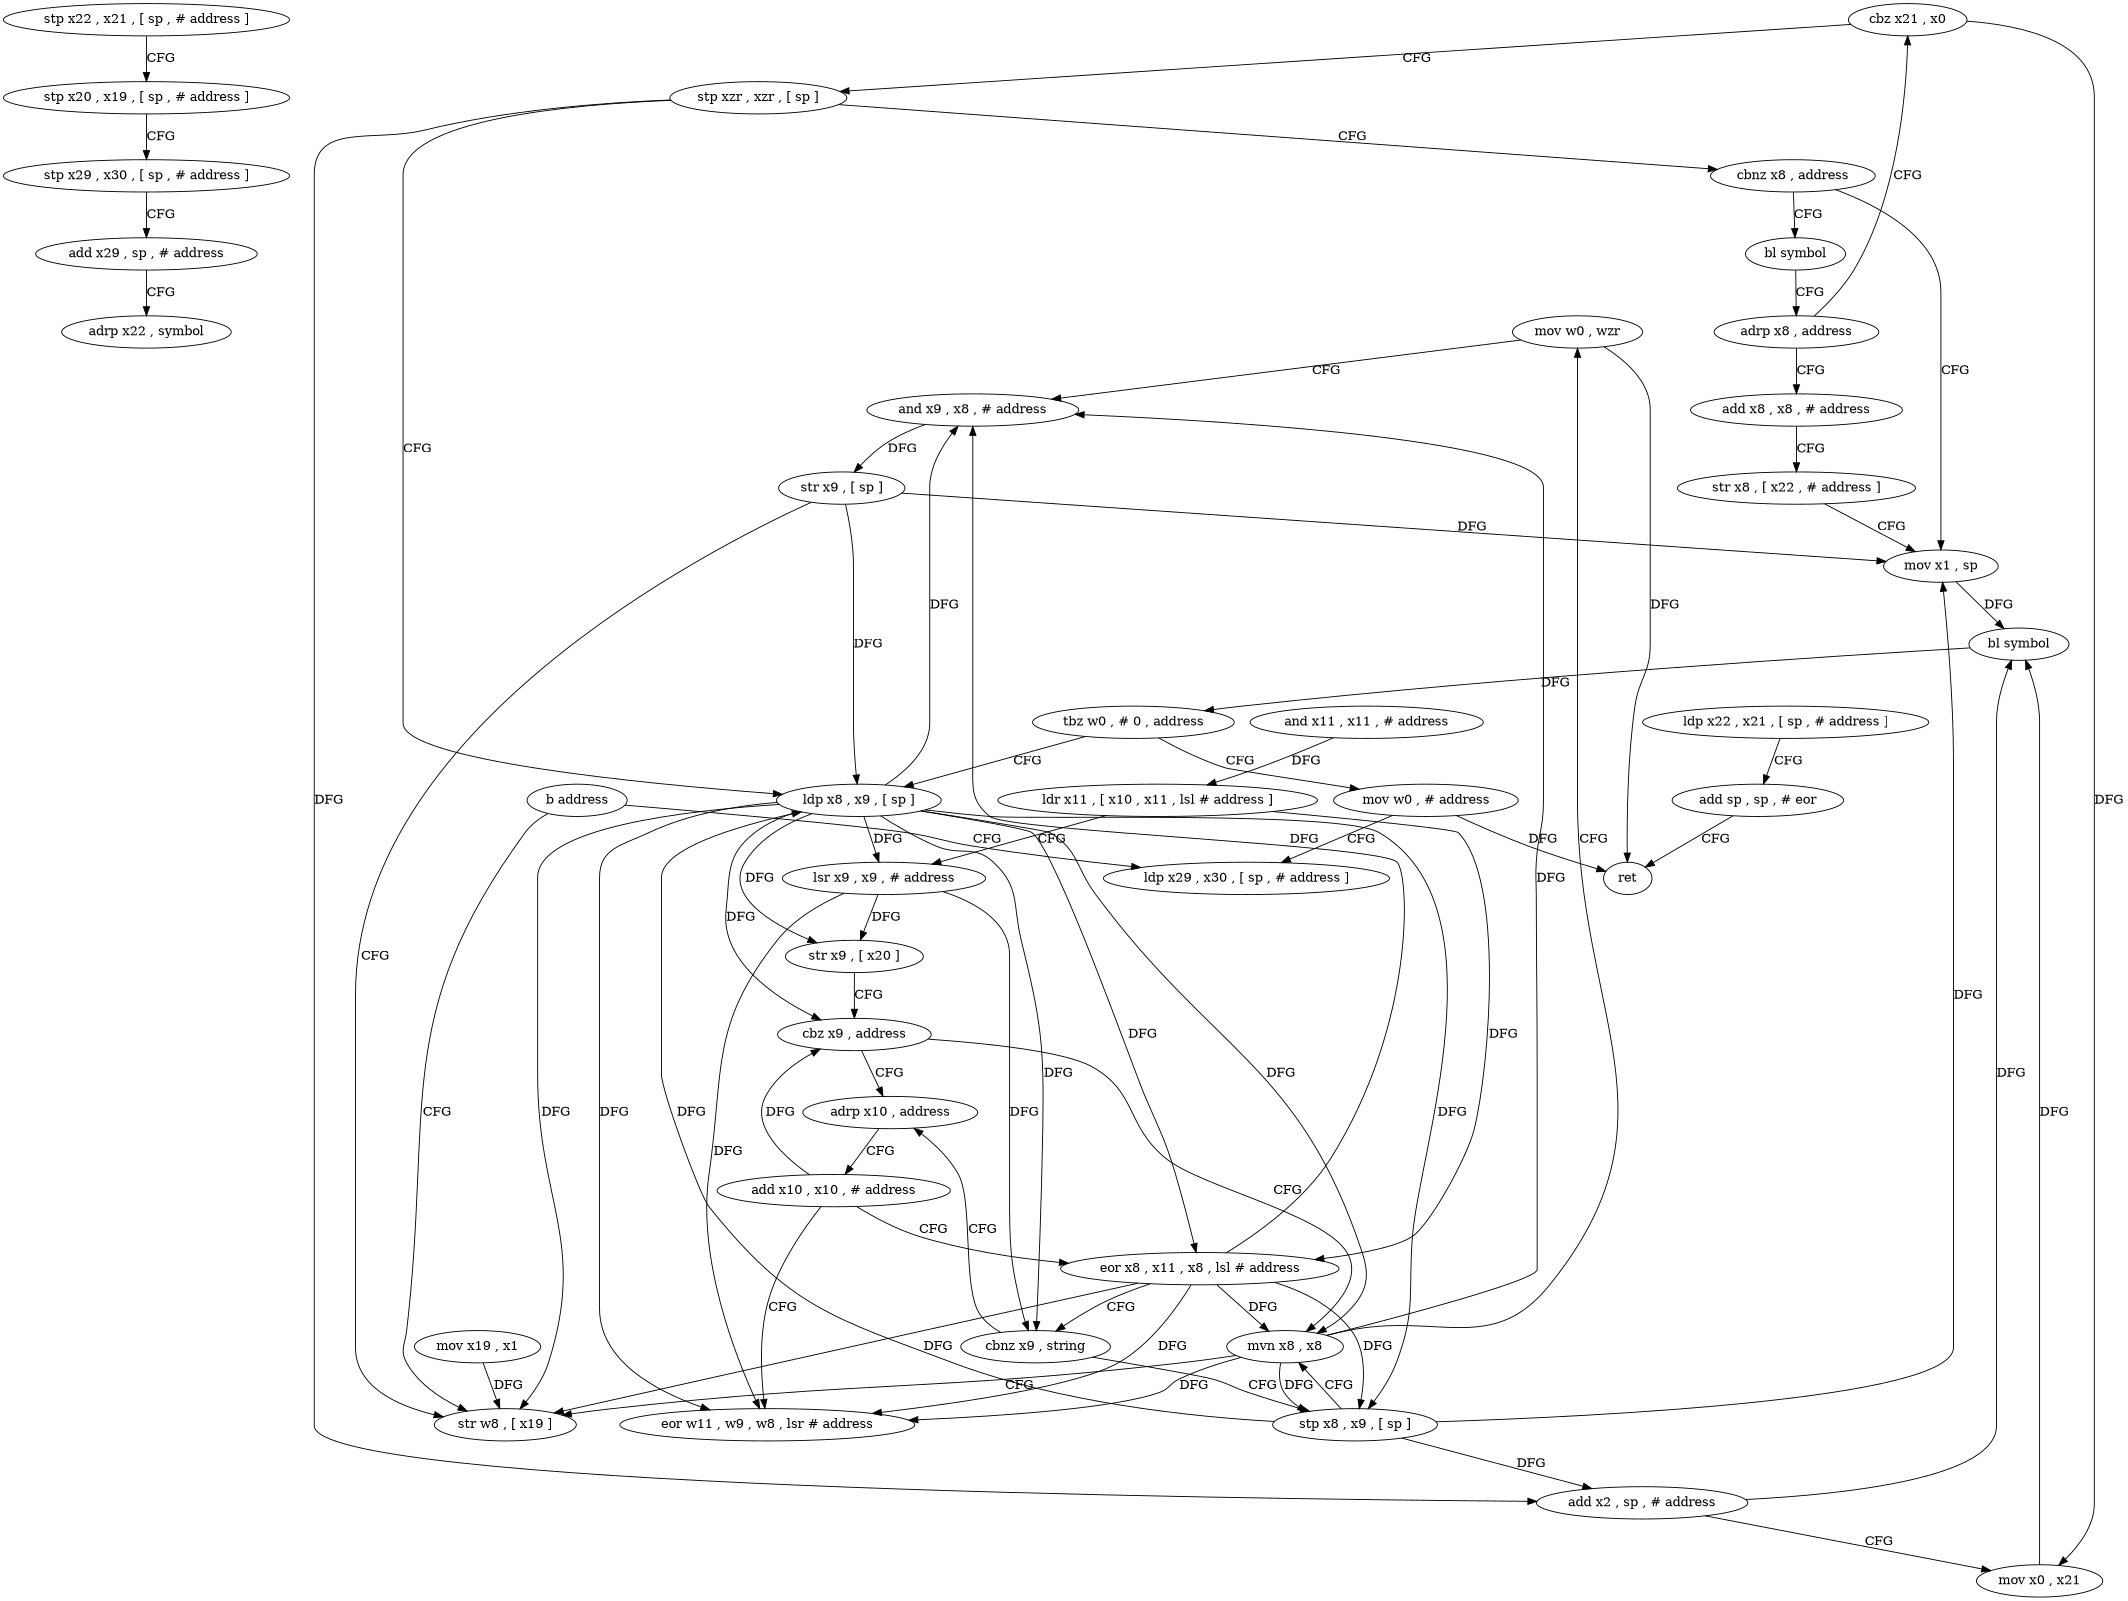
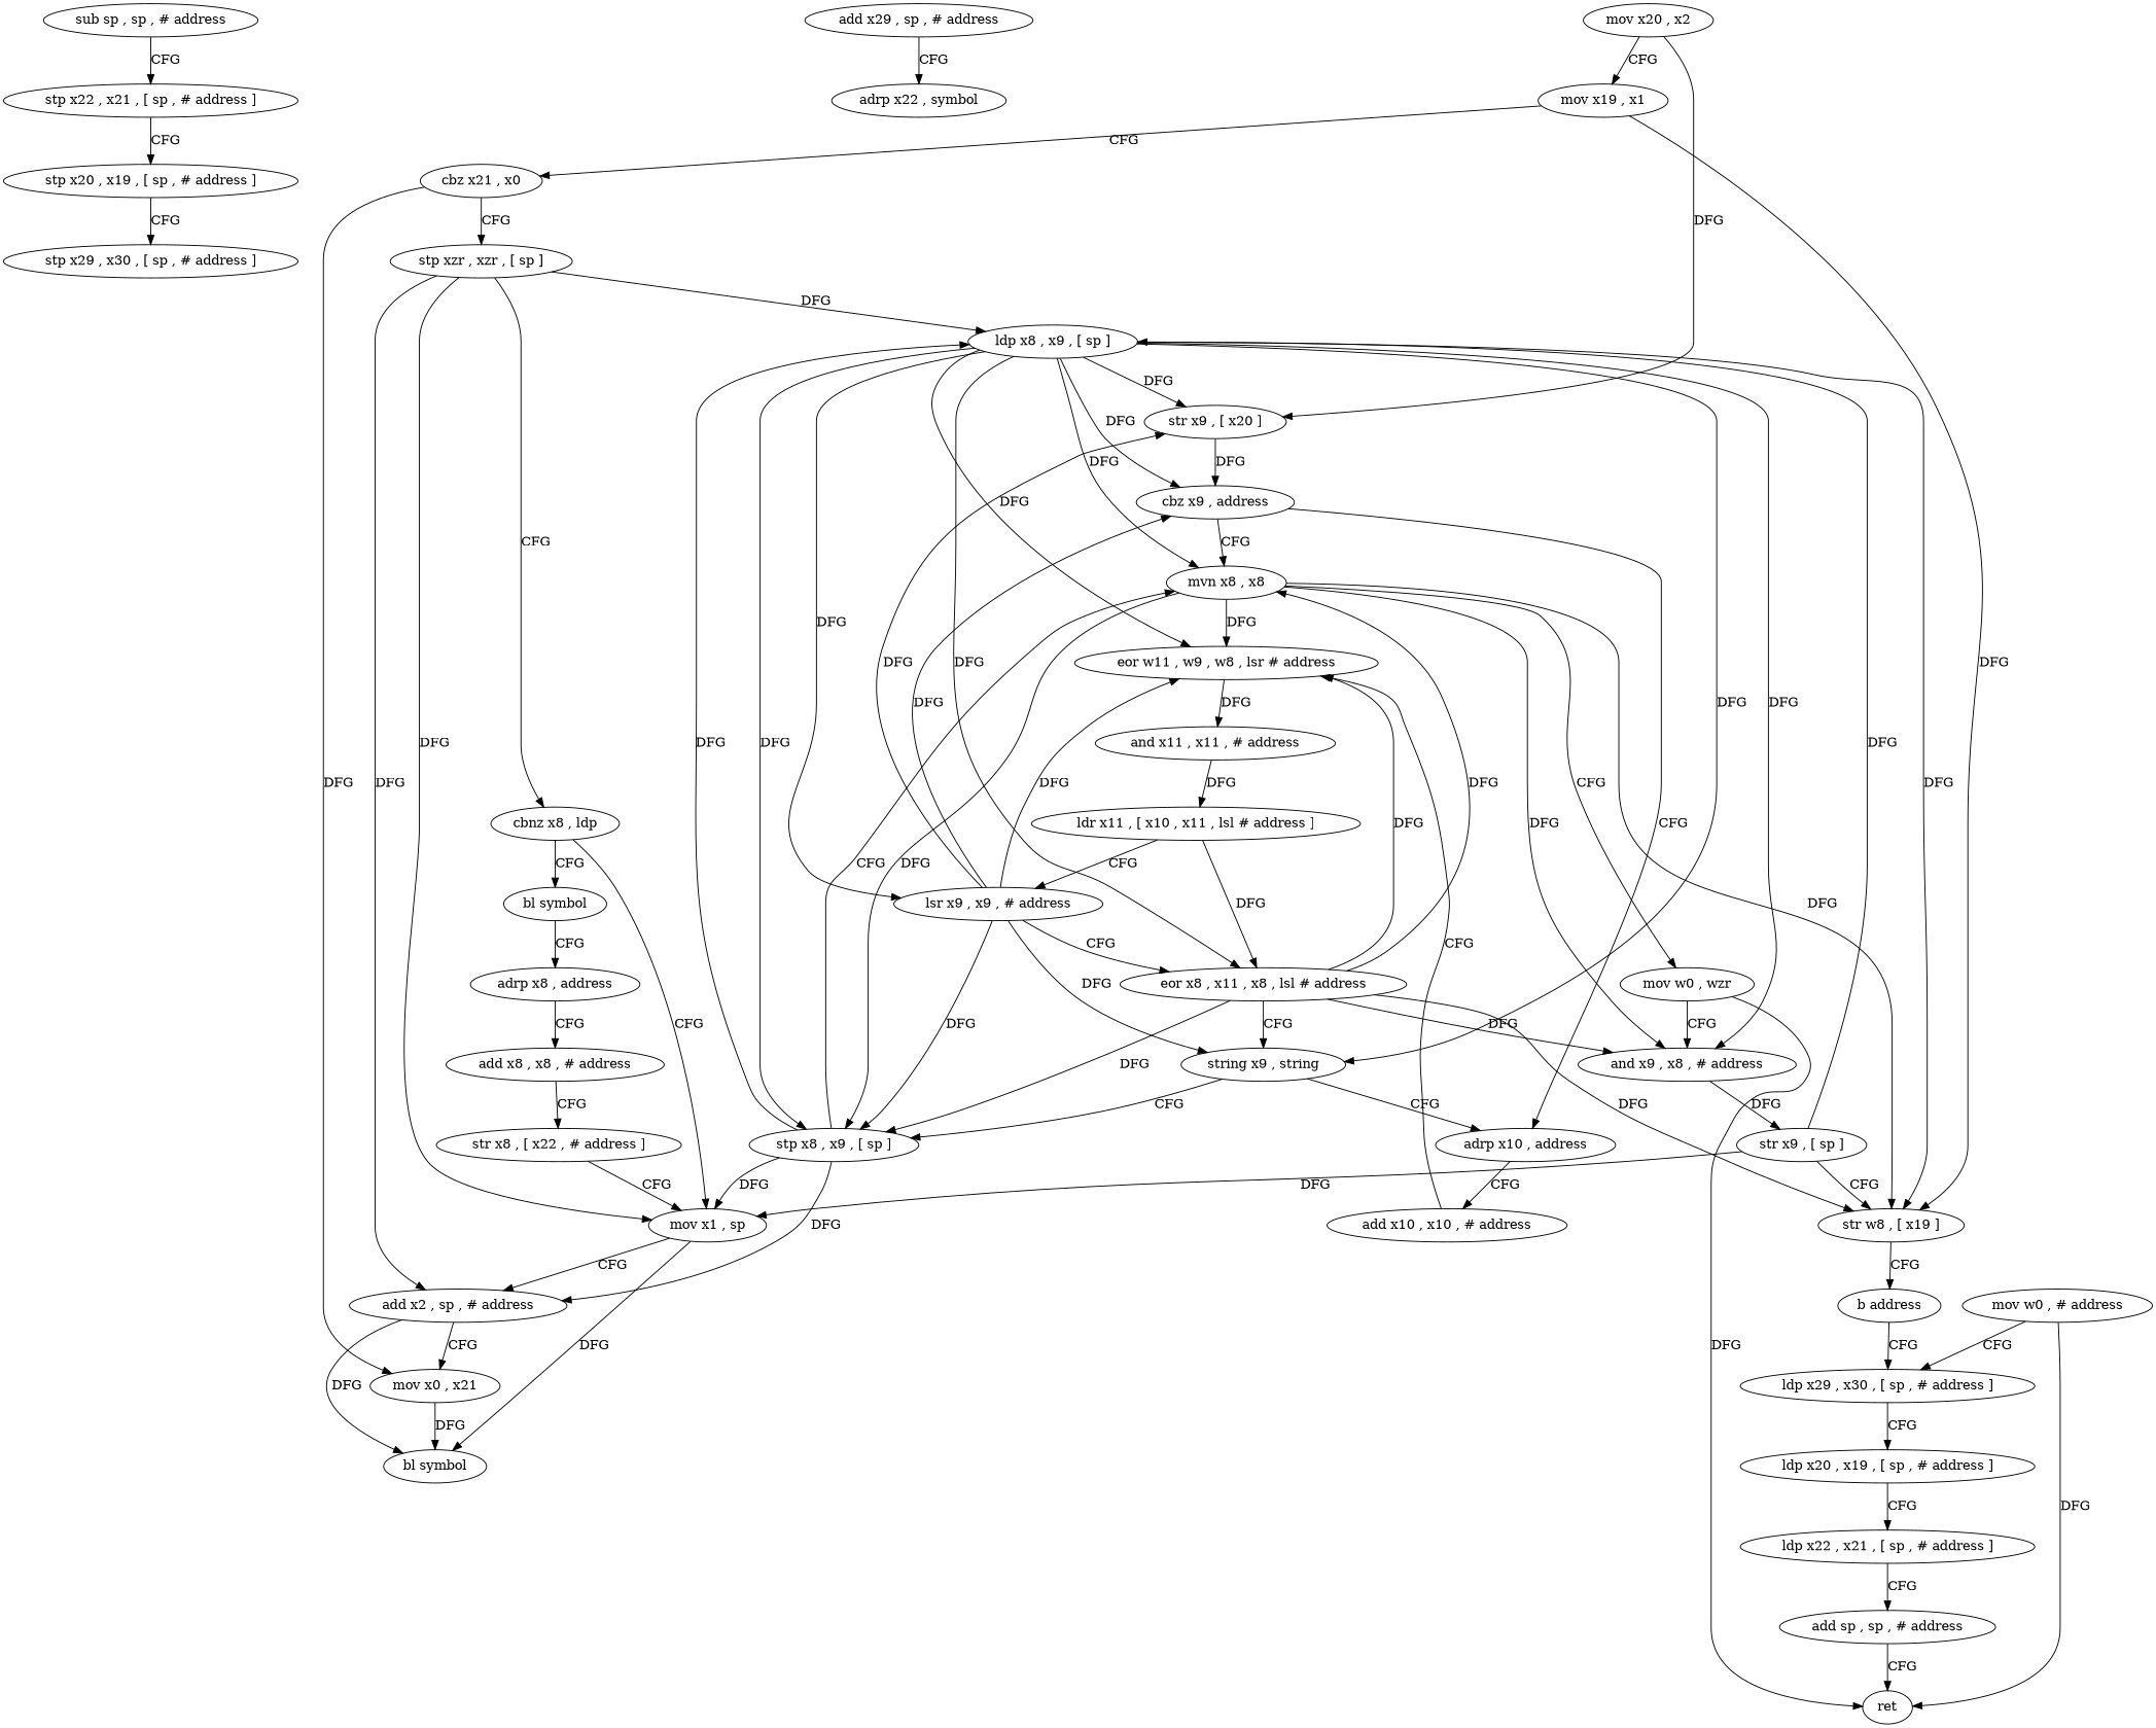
  digraph {
+   n1 [label="sub sp , sp , # address"]
    n2 [label="stp x22 , x21 , [ sp , # address ]"]
    n3 [label="stp x20 , x19 , [ sp , # address ]"]
    n4 [label="stp x29 , x30 , [ sp , # address ]"]
    n5 [label="add x29 , sp , # address"]
    n6 [label="adrp x22 , symbol"]
+   n7 [label="mov x20 , x2"]
    n8 [label="mov x19 , x1"]
    n9 [label="str x9 , [ x20 ]"]
-   n10 [label="cbnz x8 , address"]
+   n10 [label="cbnz x8 , ldp"]
    n11 [label="mov x1 , sp"]
    n12 [label="bl symbol"]
    n13 [label="cbz x21 , x0"]
    n14 [label="str w8 , [ x19 ]"]
    n15 [label="cbz x9 , address"]
    n16 [label="stp xzr , xzr , [ sp ]"]
    n17 [label="mov x0 , x21"]
    n18 [label="b address"]
    n19 [label="add x2 , sp , # address"]
    n20 [label="ldp x8 , x9 , [ sp ]"]
    n21 [label="bl symbol"]
    n22 [label="mvn x8 , x8"]
    n23 [label="and x9 , x8 , # address"]
    n24 [label="eor w11 , w9 , w8 , lsr # address"]
    n25 [label="lsr x9 , x9 , # address"]
    n26 [label="eor x8 , x11 , x8 , lsl # address"]
-   n27 [label="cbnz x9 , string"]
+   n27 [label="string x9 , string"]
    n28 [label="stp x8 , x9 , [ sp ]"]
    n29 [label="adrp x8 , address"]
-   n30 [label="tbz w0 , # 0 , address"]
    n31 [label="add x8 , x8 , # address"]
    n32 [label="mov w0 , # address"]
    n33 [label="ldp x29 , x30 , [ sp , # address ]"]
    n34 [label=ret]
+   n35 [label="ldp x20 , x19 , [ sp , # address ]"]
    n36 [label="adrp x10 , address"]
    n37 [label="mov w0 , wzr"]
    n38 [label="str x9 , [ sp ]"]
    n39 [label="and x11 , x11 , # address"]
    n40 [label="str x8 , [ x22 , # address ]"]
    n41 [label="ldp x22 , x21 , [ sp , # address ]"]
    n42 [label="add x10 , x10 , # address"]
    n43 [label="ldr x11 , [ x10 , x11 , lsl # address ]"]
-   n44 [label="add sp , sp , # eor"]
+   n44 [label="add sp , sp , # address"]
+   n1 -> n2 [label=CFG]
    n2 -> n3 [label=CFG]
    n3 -> n4 [label=CFG]
-   n4 -> n5 [label=CFG]
    n5 -> n6 [label=CFG]
-   n29 -> n13 [label=CFG]
+   n7 -> n8 [label=CFG]
+   n7 -> n9 [label=DFG]
+   n8 -> n13 [label=CFG]
    n8 -> n14 [label=DFG]
-   n9 -> n15 [label=CFG]
+   n9 -> n15 [label=DFG]
    n10 -> n11 [label=CFG]
    n10 -> n12 [label=CFG]
+   n11 -> n19 [label=CFG]
    n11 -> n21 [label=DFG]
    n12 -> n29 [label=CFG]
    n13 -> n16 [label=CFG]
    n13 -> n17 [label=DFG]
-   n18 -> n14 [label=CFG]
+   n14 -> n18 [label=CFG]
    n15 -> n22 [label=CFG]
    n15 -> n36 [label=CFG]
    n16 -> n10 [label=CFG]
+   n16 -> n11 [label=DFG]
    n16 -> n19 [label=DFG]
-   n16 -> n20 [label=CFG]
+   n16 -> n20 [label=DFG]
    n17 -> n21 [label=DFG]
    n18 -> n33 [label=CFG]
    n19 -> n17 [label=CFG]
    n19 -> n21 [label=DFG]
    n20 -> n9 [label=DFG]
    n20 -> n14 [label=DFG]
    n20 -> n15 [label=DFG]
    n20 -> n22 [label=DFG]
    n20 -> n23 [label=DFG]
    n20 -> n24 [label=DFG]
    n20 -> n25 [label=DFG]
    n20 -> n26 [label=DFG]
    n20 -> n27 [label=DFG]
    n20 -> n28 [label=DFG]
-   n21 -> n30 [label=DFG]
-   n22 -> n14 [label=CFG]
+   n22 -> n14 [label=DFG]
    n22 -> n23 [label=DFG]
    n22 -> n24 [label=DFG]
    n22 -> n28 [label=DFG]
    n22 -> n37 [label=CFG]
    n23 -> n38 [label=DFG]
+   n24 -> n39 [label=DFG]
    n25 -> n9 [label=DFG]
-   n42 -> n15 [label=DFG]
+   n25 -> n15 [label=DFG]
    n25 -> n24 [label=DFG]
-   n42 -> n26 [label=CFG]
+   n25 -> n26 [label=CFG]
    n25 -> n27 [label=DFG]
+   n25 -> n28 [label=DFG]
    n26 -> n14 [label=DFG]
    n26 -> n22 [label=DFG]
    n26 -> n23 [label=DFG]
    n26 -> n24 [label=DFG]
    n26 -> n27 [label=CFG]
    n26 -> n28 [label=DFG]
    n27 -> n28 [label=CFG]
    n27 -> n36 [label=CFG]
    n28 -> n11 [label=DFG]
    n28 -> n19 [label=DFG]
    n28 -> n20 [label=DFG]
    n28 -> n22 [label=CFG]
    n29 -> n31 [label=CFG]
-   n30 -> n20 [label=CFG]
-   n30 -> n32 [label=CFG]
    n31 -> n40 [label=CFG]
    n32 -> n33 [label=CFG]
    n32 -> n34 [label=DFG]
+   n33 -> n35 [label=CFG]
+   n35 -> n41 [label=CFG]
    n36 -> n42 [label=CFG]
    n37 -> n23 [label=CFG]
    n37 -> n34 [label=DFG]
    n38 -> n11 [label=DFG]
    n38 -> n14 [label=CFG]
    n38 -> n20 [label=DFG]
    n39 -> n43 [label=DFG]
    n40 -> n11 [label=CFG]
    n41 -> n44 [label=CFG]
    n42 -> n24 [label=CFG]
    n43 -> n25 [label=CFG]
    n43 -> n26 [label=DFG]
    n44 -> n34 [label=CFG]
  }
